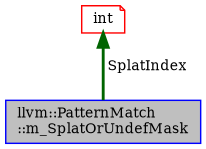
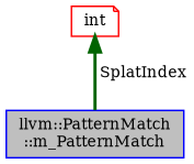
  digraph {
    fontname="DejaVu Serif"
    node [fontname="DejaVu Serif" fontsize=10]
-   n1 [color=blue fillcolor=grey75 fontcolor=black height=0.2 label="llvm::PatternMatch\l::m_SplatOrUndefMask" shape=box style=filled width=0.4]
+   n1 [color=blue fillcolor=grey75 fontcolor=black height=0.2 label="llvm::PatternMatch\l::m_PatternMatch" shape=box style=filled width=0.4]
    n2 [color=red height=0.2 label=int shape=note width=0.4]
    n2 -> n1 [color=darkgreen dir=back fontname="DejaVu Serif" fontsize=10 label=" SplatIndex" labelfontname=Helvetica labelfontsize=10 style=bold]
  }
